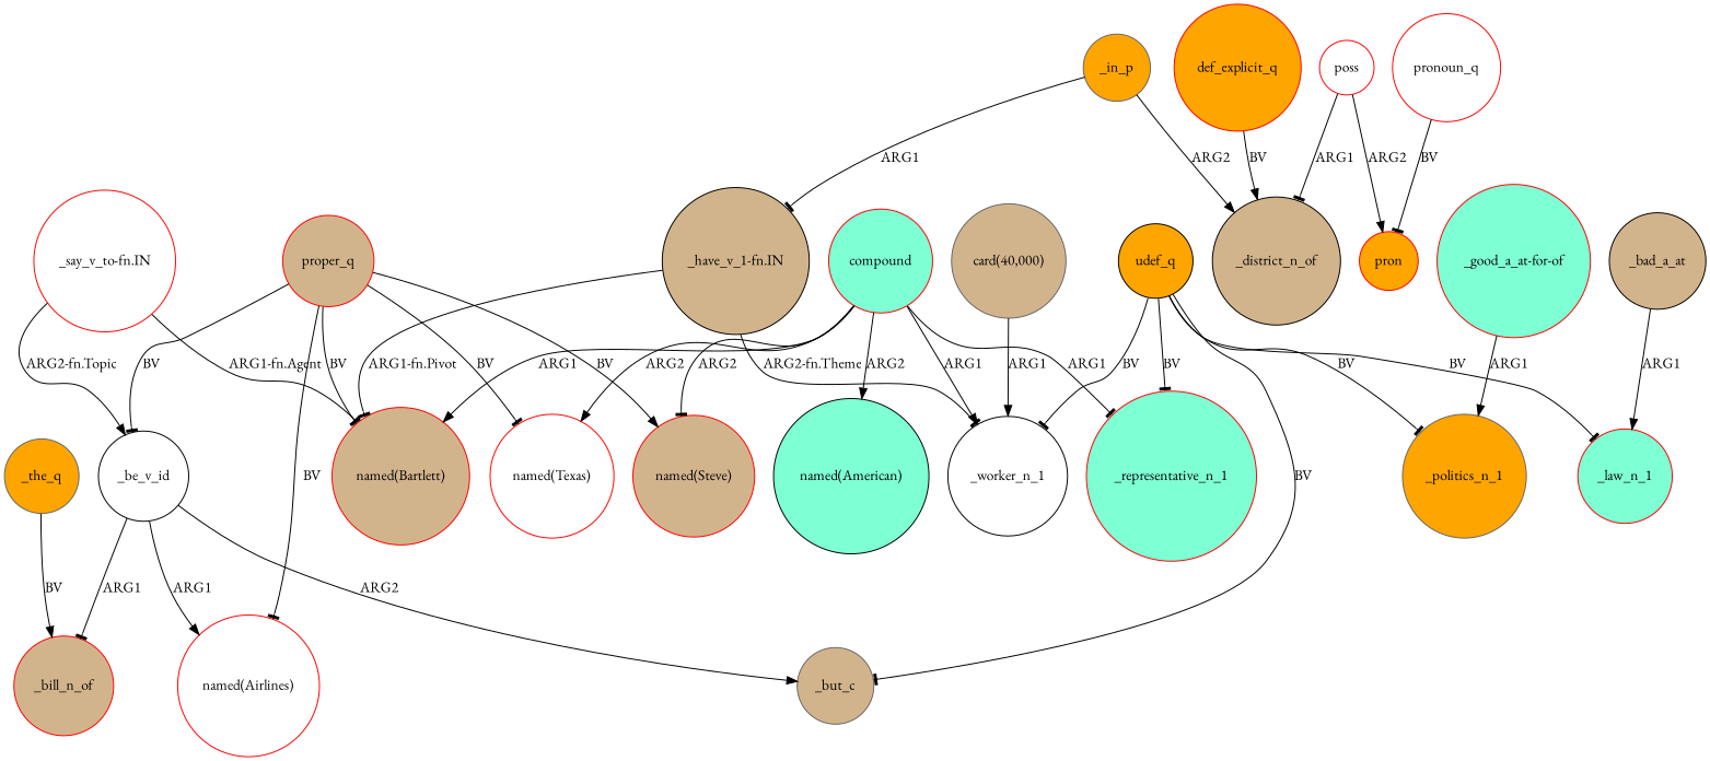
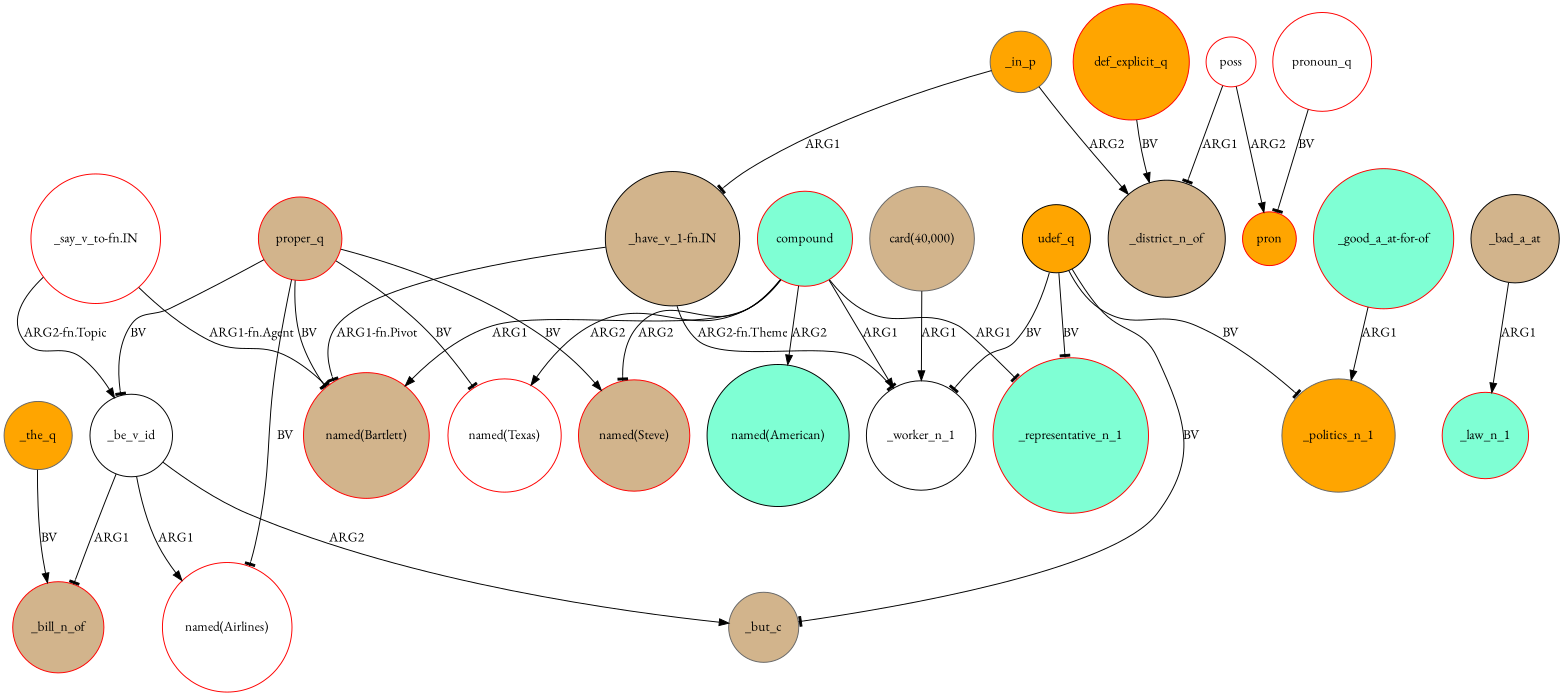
  digraph {
    fontname="EB Garamond"
    node [color=red fillcolor=tan fontname="EB Garamond" shape=circle style=filled]
    edge [arrowhead=tee fontname="EB Garamond"]
    _the_q [color=gray40 fillcolor=orange]
    _bill_n_of
    "_say_v_to-fn.IN" [fillcolor=white]
    "named(Bartlett)"
    _be_v_id [color=black fillcolor=white]
    "named(Airlines)" [fillcolor=white]
    _but_c [color=gray40]
    poss [fillcolor=white]
    pron [fillcolor=orange]
    _district_n_of [color=black]
    compound [fillcolor=aquamarine]
    _representative_n_1 [fillcolor=aquamarine]
    "named(American)" [color=black fillcolor=aquamarine]
    "named(Steve)"
    _worker_n_1 [color=black fillcolor=white]
    "named(Texas)" [fillcolor=white]
    proper_q
    "card(40,000)" [color=gray40]
    udef_q [color=black fillcolor=orange]
    _law_n_1 [fillcolor=aquamarine]
    _politics_n_1 [color=gray40 fillcolor=orange]
    "_have_v_1-fn.IN" [color=black]
    "_good_a_at-for-of" [fillcolor=aquamarine]
    _in_p [color=gray40 fillcolor=orange]
    pronoun_q [fillcolor=white]
    _bad_a_at [color=black]
    def_explicit_q [fillcolor=orange]
    _the_q -> _bill_n_of [arrowhead=normal label=BV]
    "_say_v_to-fn.IN" -> "named(Bartlett)" [label="ARG1-fn.Agent"]
    "_say_v_to-fn.IN" -> _be_v_id [arrowhead=normal label="ARG2-fn.Topic"]
    _be_v_id -> _bill_n_of [label=ARG1]
    _be_v_id -> "named(Airlines)" [arrowhead=normal label=ARG1]
    _be_v_id -> _but_c [arrowhead=normal label=ARG2]
    poss -> pron [arrowhead=normal label=ARG2]
    poss -> _district_n_of [label=ARG1]
    compound -> "named(Bartlett)" [arrowhead=normal label=ARG1]
    compound -> _representative_n_1 [label=ARG1]
    compound -> "named(American)" [arrowhead=normal label=ARG2]
    compound -> "named(Steve)" [label=ARG2]
    compound -> _worker_n_1 [arrowhead=normal label=ARG1]
    compound -> "named(Texas)" [arrowhead=normal label=ARG2]
    proper_q -> "named(Bartlett)" [label=BV]
    proper_q -> _be_v_id [label=BV]
    proper_q -> "named(Airlines)" [label=BV]
    proper_q -> "named(Steve)" [arrowhead=normal label=BV]
    proper_q -> "named(Texas)" [label=BV]
    "card(40,000)" -> _worker_n_1 [arrowhead=normal label=ARG1]
    udef_q -> _but_c [label=BV]
    udef_q -> _representative_n_1 [label=BV]
    udef_q -> _worker_n_1 [label=BV]
-   udef_q -> _law_n_1 [label=BV]
    udef_q -> _politics_n_1 [label=BV]
    "_have_v_1-fn.IN" -> "named(Bartlett)" [label="ARG1-fn.Pivot"]
    "_have_v_1-fn.IN" -> _worker_n_1 [label="ARG2-fn.Theme"]
    "_good_a_at-for-of" -> _politics_n_1 [arrowhead=normal label=ARG1]
    _in_p -> _district_n_of [arrowhead=normal label=ARG2]
    _in_p -> "_have_v_1-fn.IN" [label=ARG1]
    pronoun_q -> pron [label=BV]
    _bad_a_at -> _law_n_1 [arrowhead=normal label=ARG1]
    def_explicit_q -> _district_n_of [arrowhead=normal label=BV]
  }
